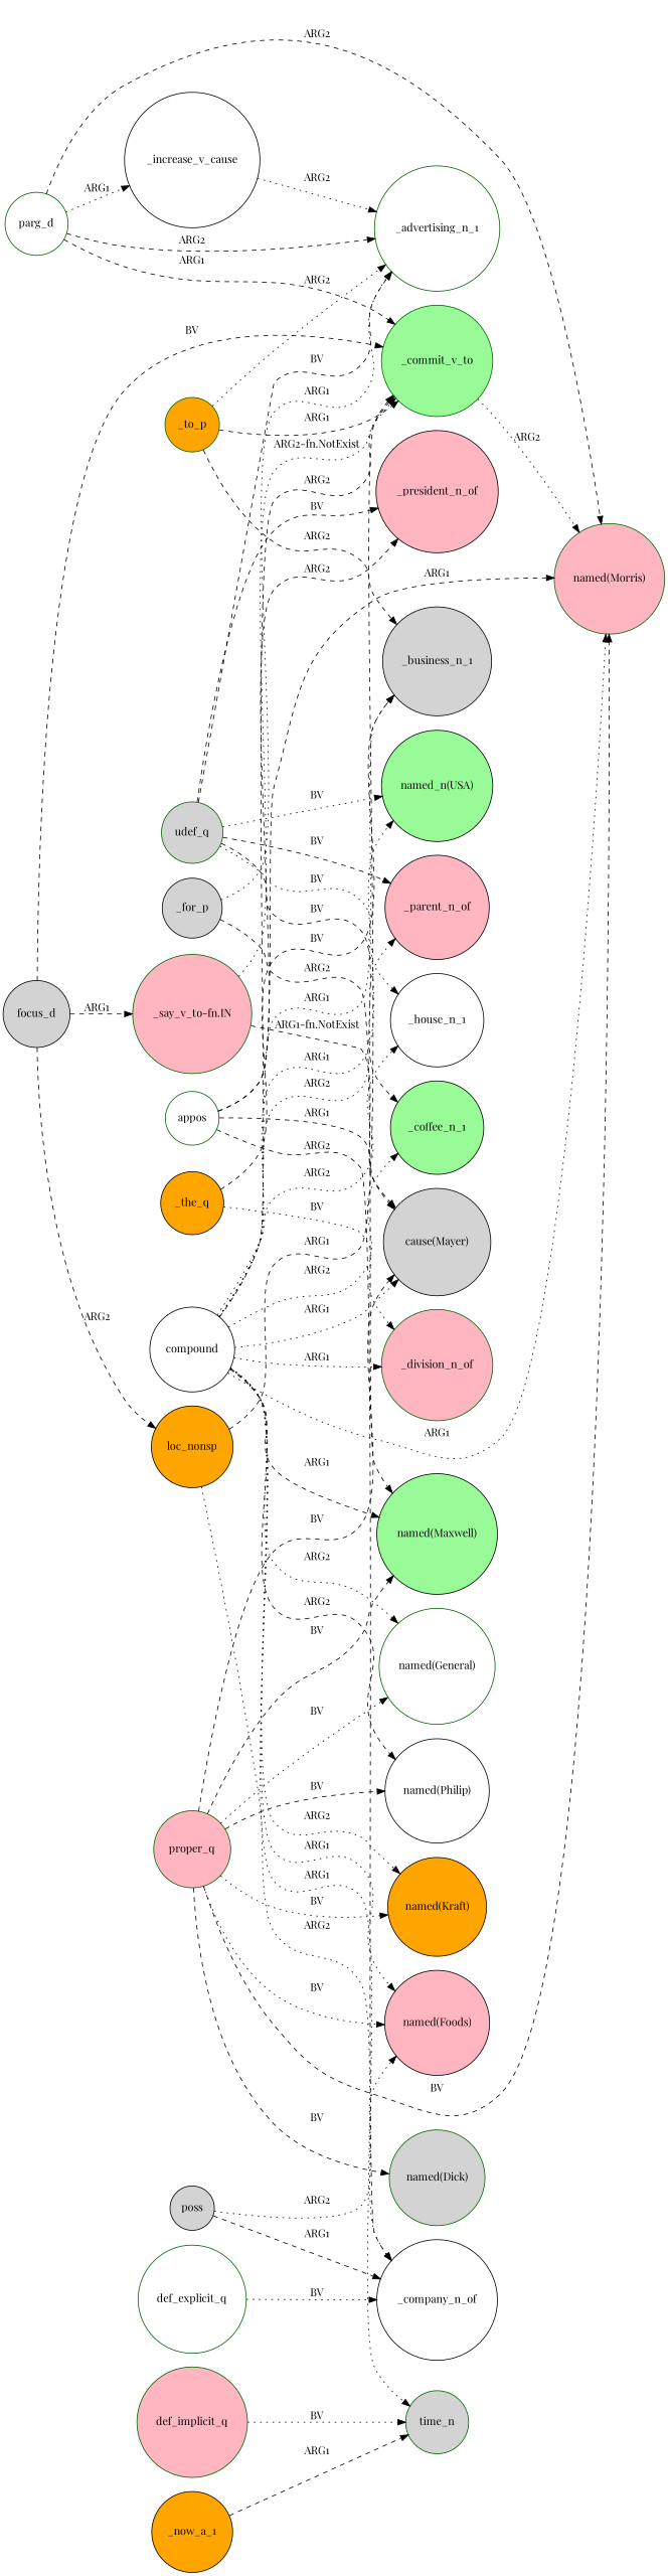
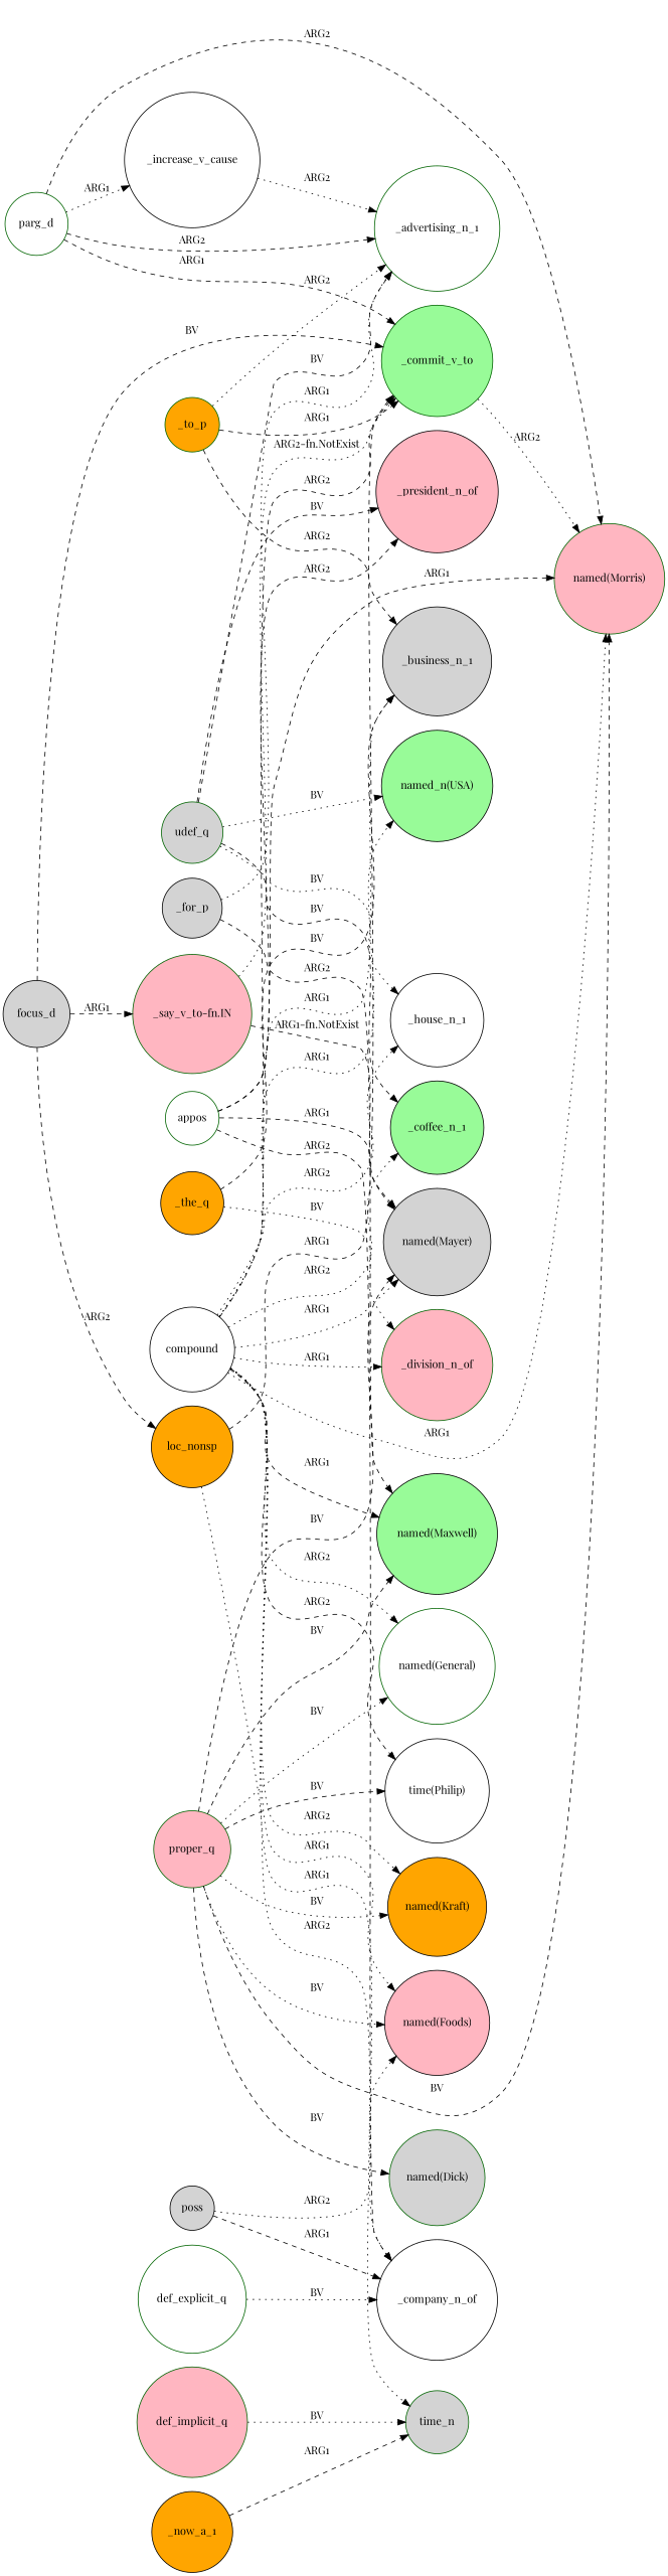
  digraph {
    fontname="Playfair Display"
    rankdir=LR
    node [color=black fillcolor=white fontname="Playfair Display" shape=circle style=filled]
    edge [fontname="Playfair Display" style=dashed]
    appos [color=darkgreen]
    "named(Morris)" [color=darkgreen fillcolor=lightpink]
-   "named(Mayer)" [fillcolor=lightgrey label="cause(Mayer)"]
+   "named(Mayer)" [fillcolor=lightgrey]
    _company_n_of
    _president_n_of [fillcolor=lightpink]
    parg_d [color=darkgreen]
    _advertising_n_1 [color=darkgreen]
    _commit_v_to [color=darkgreen fillcolor=palegreen]
    _increase_v_cause
    _the_q [fillcolor=orange]
    _business_n_1 [fillcolor=lightgrey]
    _division_n_of [color=darkgreen fillcolor=lightpink]
    focus_d [fillcolor=lightgrey]
    loc_nonsp [fillcolor=orange]
    "_say_v_to-fn.IN" [color=darkgreen fillcolor=lightpink]
    time_n [color=darkgreen fillcolor=lightgrey]
    udef_q [color=darkgreen fillcolor=lightgrey]
-   _parent_n_of [fillcolor=lightpink]
    _coffee_n_1 [fillcolor=palegreen]
    _house_n_1
    "named_n(USA)" [fillcolor=palegreen]
    proper_q [color=darkgreen fillcolor=lightpink]
    "named(Maxwell)" [fillcolor=palegreen]
    "named(Dick)" [color=darkgreen fillcolor=lightgrey]
    "named(Foods)" [fillcolor=lightpink]
    "named(General)" [color=darkgreen]
    "named(Kraft)" [fillcolor=orange]
-   "named(Philip)"
+   "named(Philip)" [label="time(Philip)"]
    compound
    poss [fillcolor=lightgrey]
    _to_p [color=darkgreen fillcolor=orange]
    def_explicit_q [color=darkgreen]
    _for_p [fillcolor=lightgrey]
    _now_a_1 [fillcolor=orange]
    def_implicit_q [color=darkgreen fillcolor=lightpink]
    appos -> "named(Morris)" [label=ARG1]
    appos -> "named(Mayer)" [label=ARG1]
    appos -> _company_n_of [label=ARG2]
    appos -> _president_n_of [label=ARG2]
    parg_d -> "named(Morris)" [label=ARG2]
    parg_d -> _advertising_n_1 [label=ARG2]
    parg_d -> _commit_v_to [label=ARG1]
    parg_d -> _increase_v_cause [label=ARG1 style=dotted]
    _commit_v_to -> "named(Morris)" [label=ARG2 style=dotted]
    _increase_v_cause -> _advertising_n_1 [label=ARG2 style=dotted]
    _the_q -> _business_n_1 [label=BV]
    _the_q -> _division_n_of [label=BV style=dotted]
    focus_d -> _commit_v_to [label=BV]
    focus_d -> loc_nonsp [label=ARG2]
    focus_d -> "_say_v_to-fn.IN" [label=ARG1]
    loc_nonsp -> _commit_v_to [label=ARG1]
    loc_nonsp -> time_n [label=ARG2 style=dotted]
    "_say_v_to-fn.IN" -> "named(Mayer)" [label="ARG1-fn.NotExist"]
    "_say_v_to-fn.IN" -> _commit_v_to [label="ARG2-fn.NotExist" style=dotted]
    udef_q -> _president_n_of [label=BV]
    udef_q -> _advertising_n_1 [label=BV]
-   udef_q -> _parent_n_of [label=BV]
    udef_q -> _coffee_n_1 [label=BV]
    udef_q -> _house_n_1 [label=BV style=dotted]
    udef_q -> "named_n(USA)" [label=BV style=dotted]
    proper_q -> "named(Morris)" [label=BV]
    proper_q -> "named(Mayer)" [label=BV]
    proper_q -> "named(Maxwell)" [label=BV]
    proper_q -> "named(Dick)" [label=BV]
    proper_q -> "named(Foods)" [label=BV style=dotted]
    proper_q -> "named(General)" [label=BV style=dotted]
    proper_q -> "named(Kraft)" [label=BV style=dotted]
    proper_q -> "named(Philip)" [label=BV]
    compound -> "named(Morris)" [label=ARG1 style=dotted]
    compound -> "named(Mayer)" [label=ARG1 style=dotted]
    compound -> _company_n_of [label=ARG1 style=dotted]
    compound -> _commit_v_to [label=ARG2]
    compound -> _business_n_1 [label=ARG1 style=dotted]
    compound -> _division_n_of [label=ARG1 style=dotted]
-   compound -> _parent_n_of [label=ARG2 style=dotted]
    compound -> _coffee_n_1 [label=ARG2 style=dotted]
    compound -> _house_n_1 [label=ARG2 style=dotted]
    compound -> "named_n(USA)" [label=ARG1 style=dotted]
    compound -> "named(Maxwell)" [label=ARG1]
    compound -> "named(Foods)" [label=ARG1 style=dotted]
    compound -> "named(General)" [label=ARG2 style=dotted]
    compound -> "named(Kraft)" [label=ARG2 style=dotted]
    compound -> "named(Philip)" [label=ARG2]
    poss -> _company_n_of [label=ARG1]
    poss -> "named(Foods)" [label=ARG2 style=dotted]
    _to_p -> _advertising_n_1 [label=ARG2 style=dotted]
    _to_p -> _commit_v_to [label=ARG1]
    _to_p -> _business_n_1 [label=ARG2]
    def_explicit_q -> _company_n_of [label=BV style=dotted]
    _for_p -> _advertising_n_1 [label=ARG1 style=dotted]
    _for_p -> "named(Maxwell)" [label=ARG2]
    _now_a_1 -> time_n [label=ARG1]
    def_implicit_q -> time_n [label=BV style=dotted]
  }
